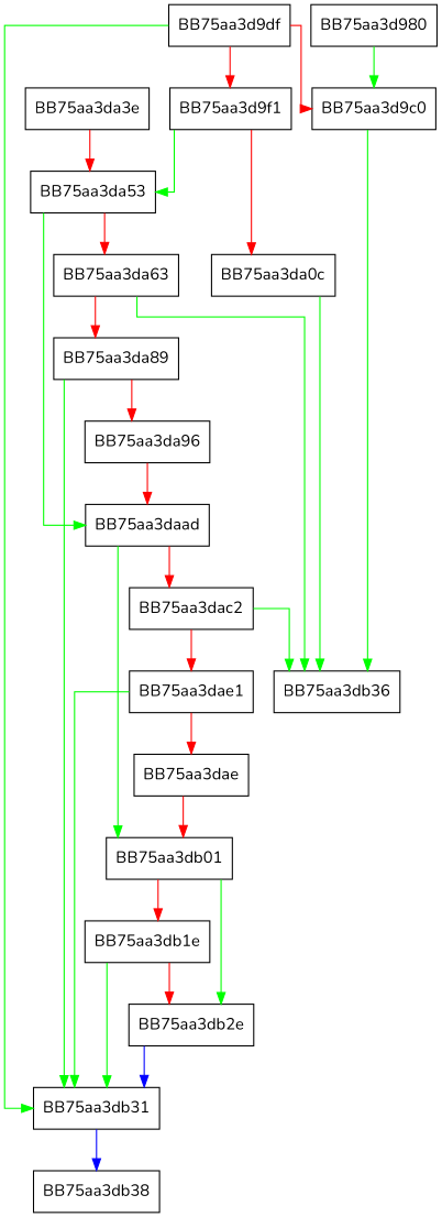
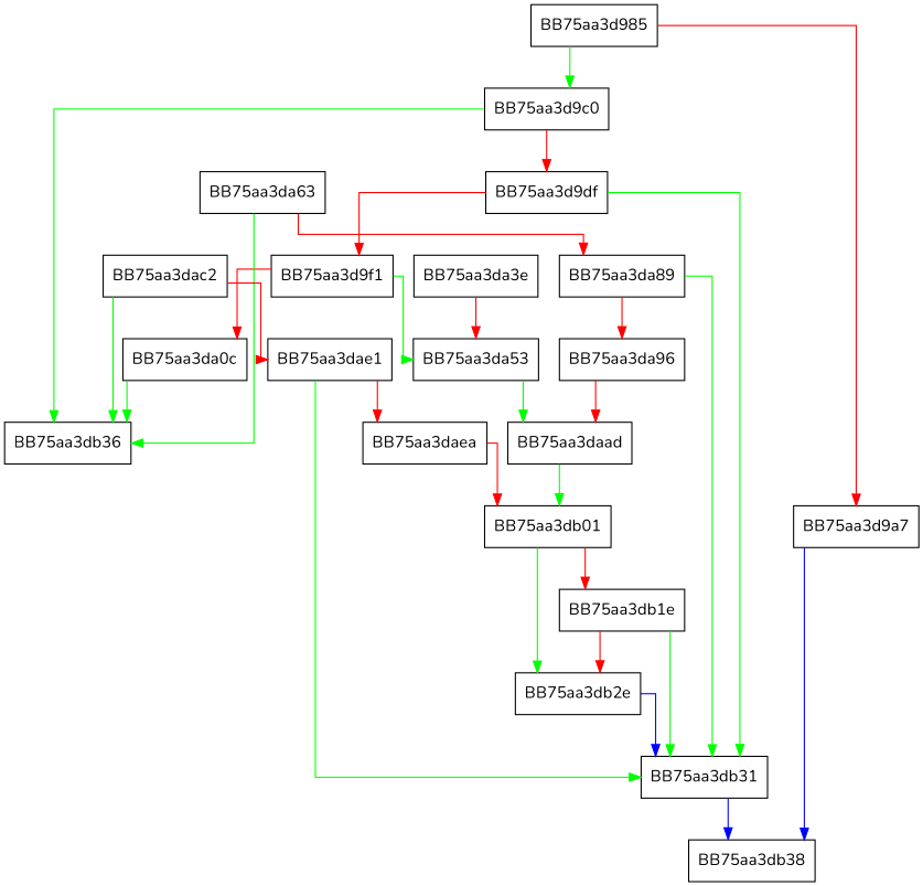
  digraph {
    fontname=Nunito
    splines=ortho
    node [fontname=Nunito shape=box]
    edge [color=red fontname=Nunito]
-   BB75aa3d980
+   BB75aa3d980 [label=BB75aa3d985]
    BB75aa3d9c0
+   BB75aa3d9a7
    BB75aa3db36
    BB75aa3d9df
    BB75aa3db38
    BB75aa3db31
    BB75aa3d9f1
    BB75aa3da53
    BB75aa3da0c
    BB75aa3daad
    BB75aa3da63
    BB75aa3db01
    BB75aa3dac2
    BB75aa3da89
    BB75aa3da3e
    BB75aa3db2e
    BB75aa3db1e
    BB75aa3dae1
    BB75aa3da96
-   BB75aa3daea [label=BB75aa3dae]
+   BB75aa3daea
    BB75aa3d980 -> BB75aa3d9c0 [color=green]
+   BB75aa3d980 -> BB75aa3d9a7
    BB75aa3d9c0 -> BB75aa3db36 [color=green]
-   BB75aa3d9df -> BB75aa3d9c0
+   BB75aa3d9c0 -> BB75aa3d9df
+   BB75aa3d9a7 -> BB75aa3db38 [color=blue]
    BB75aa3d9df -> BB75aa3db31 [color=green]
    BB75aa3d9df -> BB75aa3d9f1
    BB75aa3db31 -> BB75aa3db38 [color=blue]
    BB75aa3d9f1 -> BB75aa3da53 [color=green]
    BB75aa3d9f1 -> BB75aa3da0c
    BB75aa3da53 -> BB75aa3daad [color=green]
-   BB75aa3da53 -> BB75aa3da63
    BB75aa3da0c -> BB75aa3db36 [color=green]
    BB75aa3daad -> BB75aa3db01 [color=green]
-   BB75aa3daad -> BB75aa3dac2
    BB75aa3da63 -> BB75aa3db36 [color=green]
    BB75aa3da63 -> BB75aa3da89
    BB75aa3db01 -> BB75aa3db2e [color=green]
    BB75aa3db01 -> BB75aa3db1e
    BB75aa3dac2 -> BB75aa3db36 [color=green]
    BB75aa3dac2 -> BB75aa3dae1
    BB75aa3da89 -> BB75aa3db31 [color=green]
    BB75aa3da89 -> BB75aa3da96
    BB75aa3da3e -> BB75aa3da53
    BB75aa3db2e -> BB75aa3db31 [color=blue]
    BB75aa3db1e -> BB75aa3db31 [color=green]
    BB75aa3db1e -> BB75aa3db2e
    BB75aa3dae1 -> BB75aa3db31 [color=green]
    BB75aa3dae1 -> BB75aa3daea
    BB75aa3da96 -> BB75aa3daad
    BB75aa3daea -> BB75aa3db01
  }
